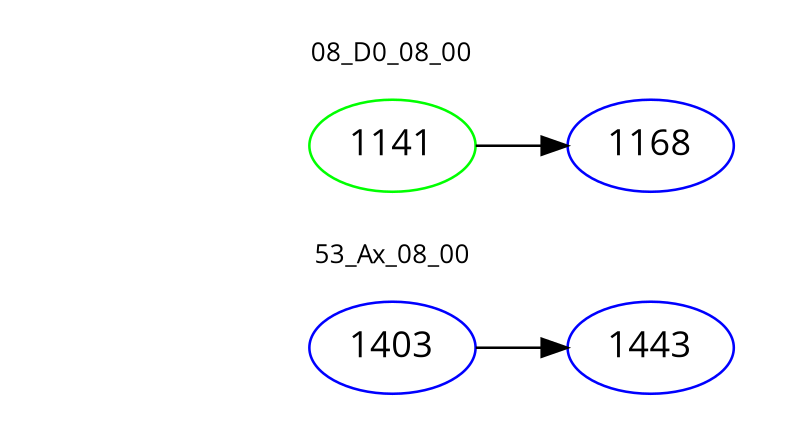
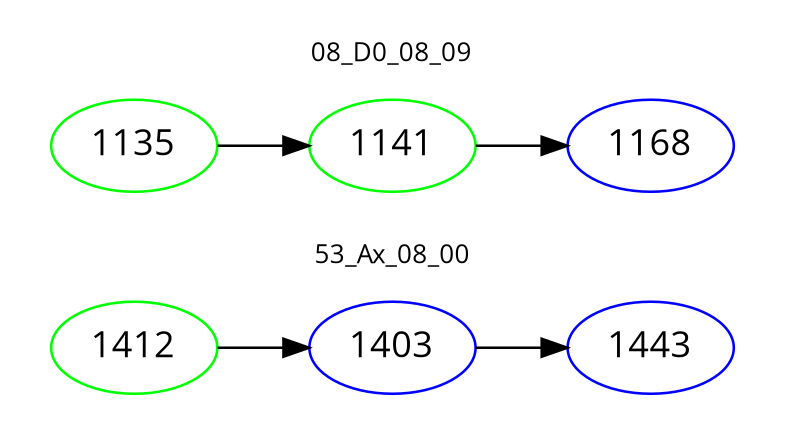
  digraph {
    fontname="Open Sans"
    rankdir=LR
    node [color=green fontname="Open Sans"]
    edge [color=black fontname="Open Sans"]
+   n1 [label=1412]
    n2 [color=blue label=1403]
    n3 [color=blue label=1443]
+   n4 [label=1135]
    n5 [label=1141]
    n6 [color=blue label=1168]
    subgraph cluster_1 {
      color=white
      fontsize=10
      label="53_Ax_08_00"
+     n1
      n2
      n3
    }
    subgraph cluster_2 {
      color=white
      fontsize=10
-     label="08_D0_08_00"
+     label="08_D0_08_09"
+     n4
      n5
      n6
    }
+   n1 -> n2
    n2 -> n3
+   n4 -> n5
    n5 -> n6
  }
